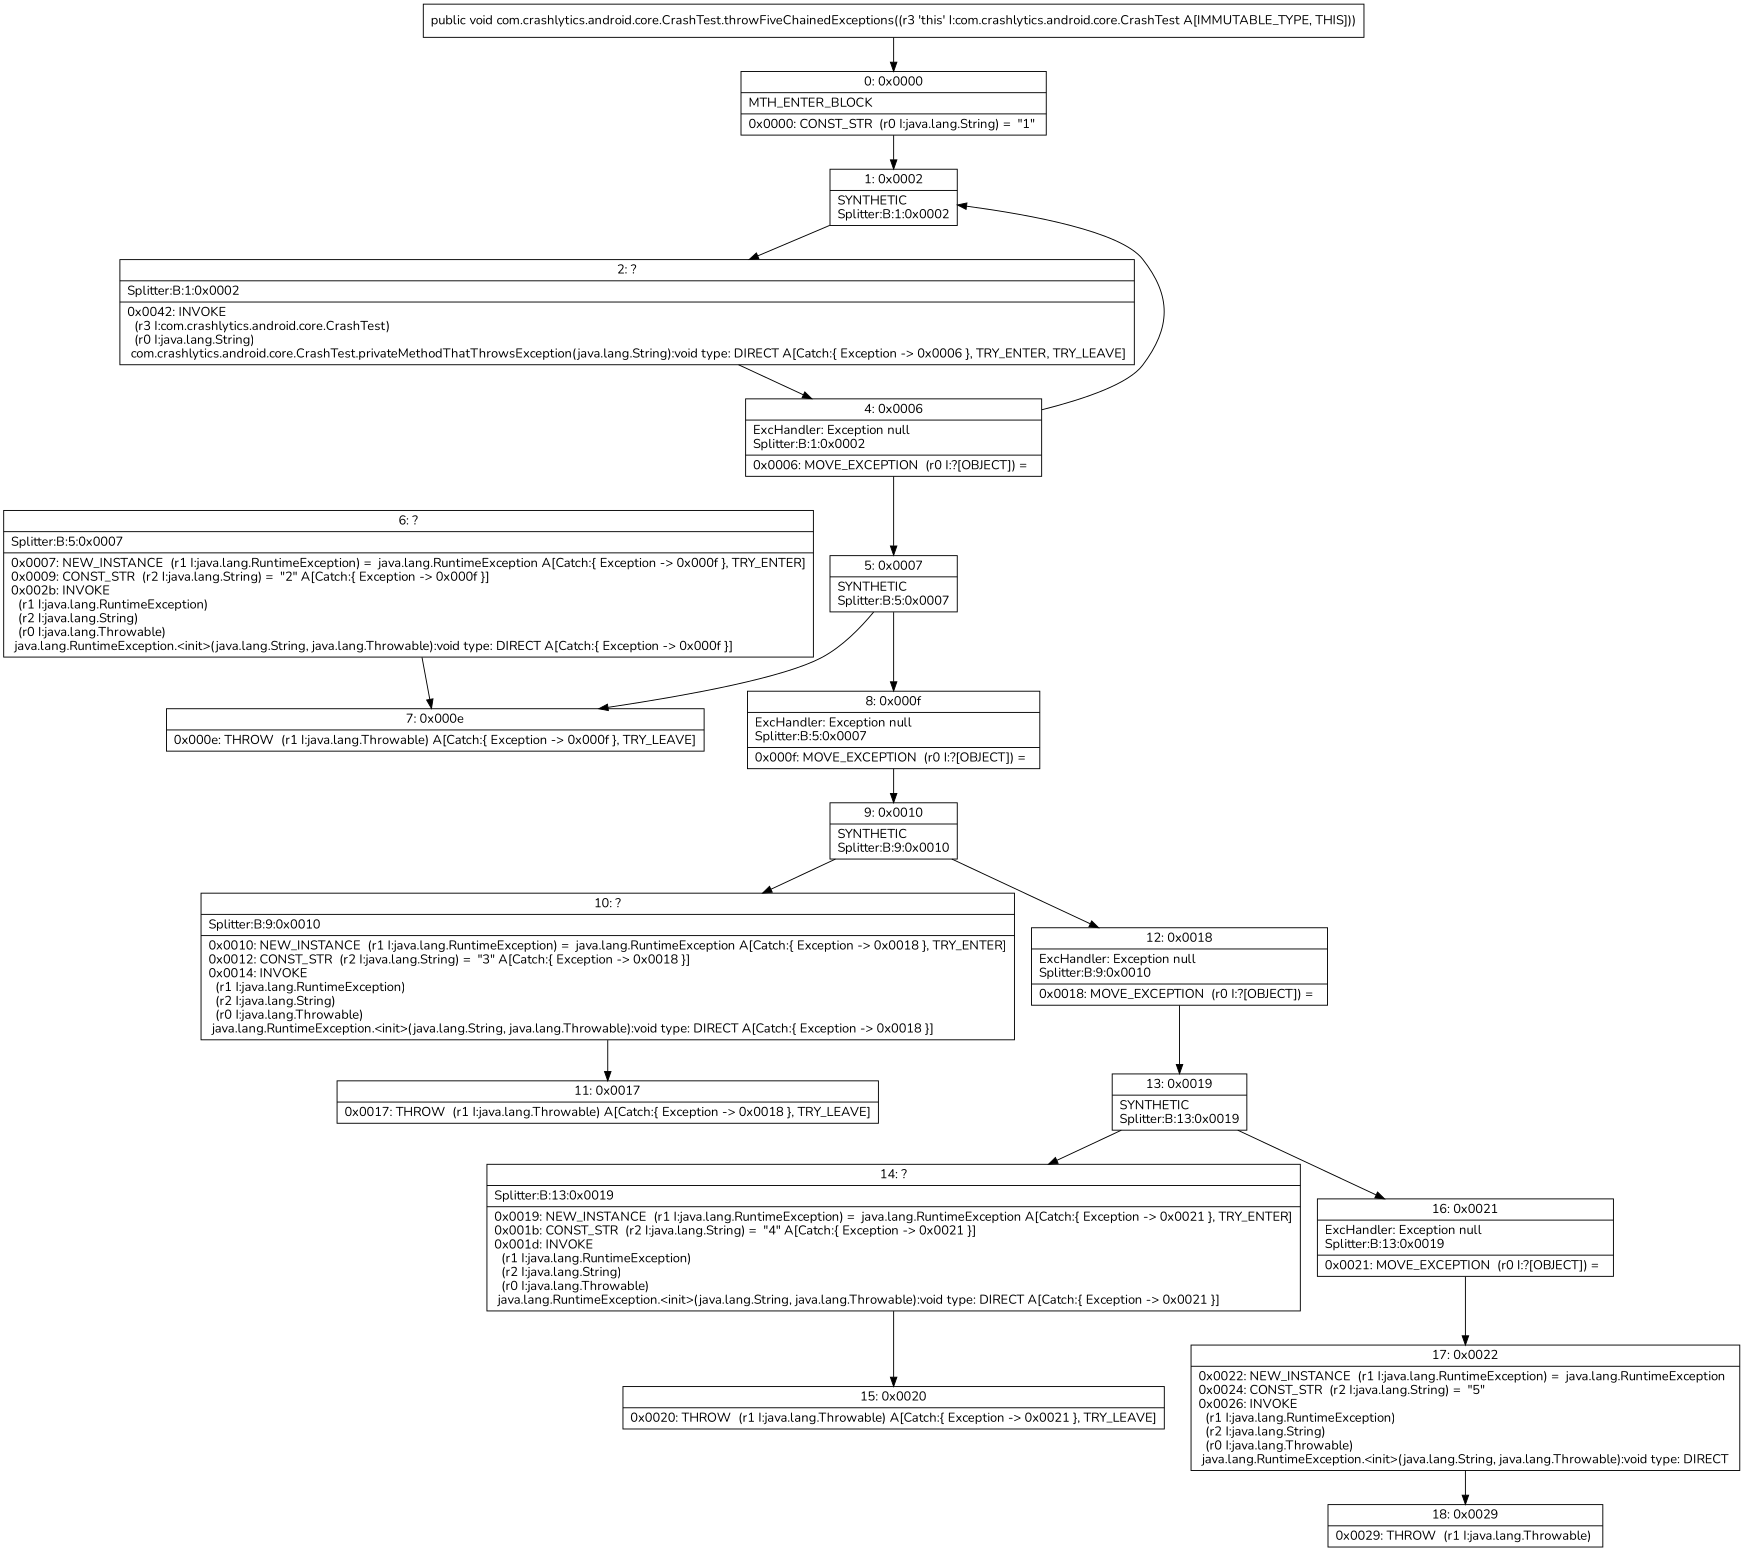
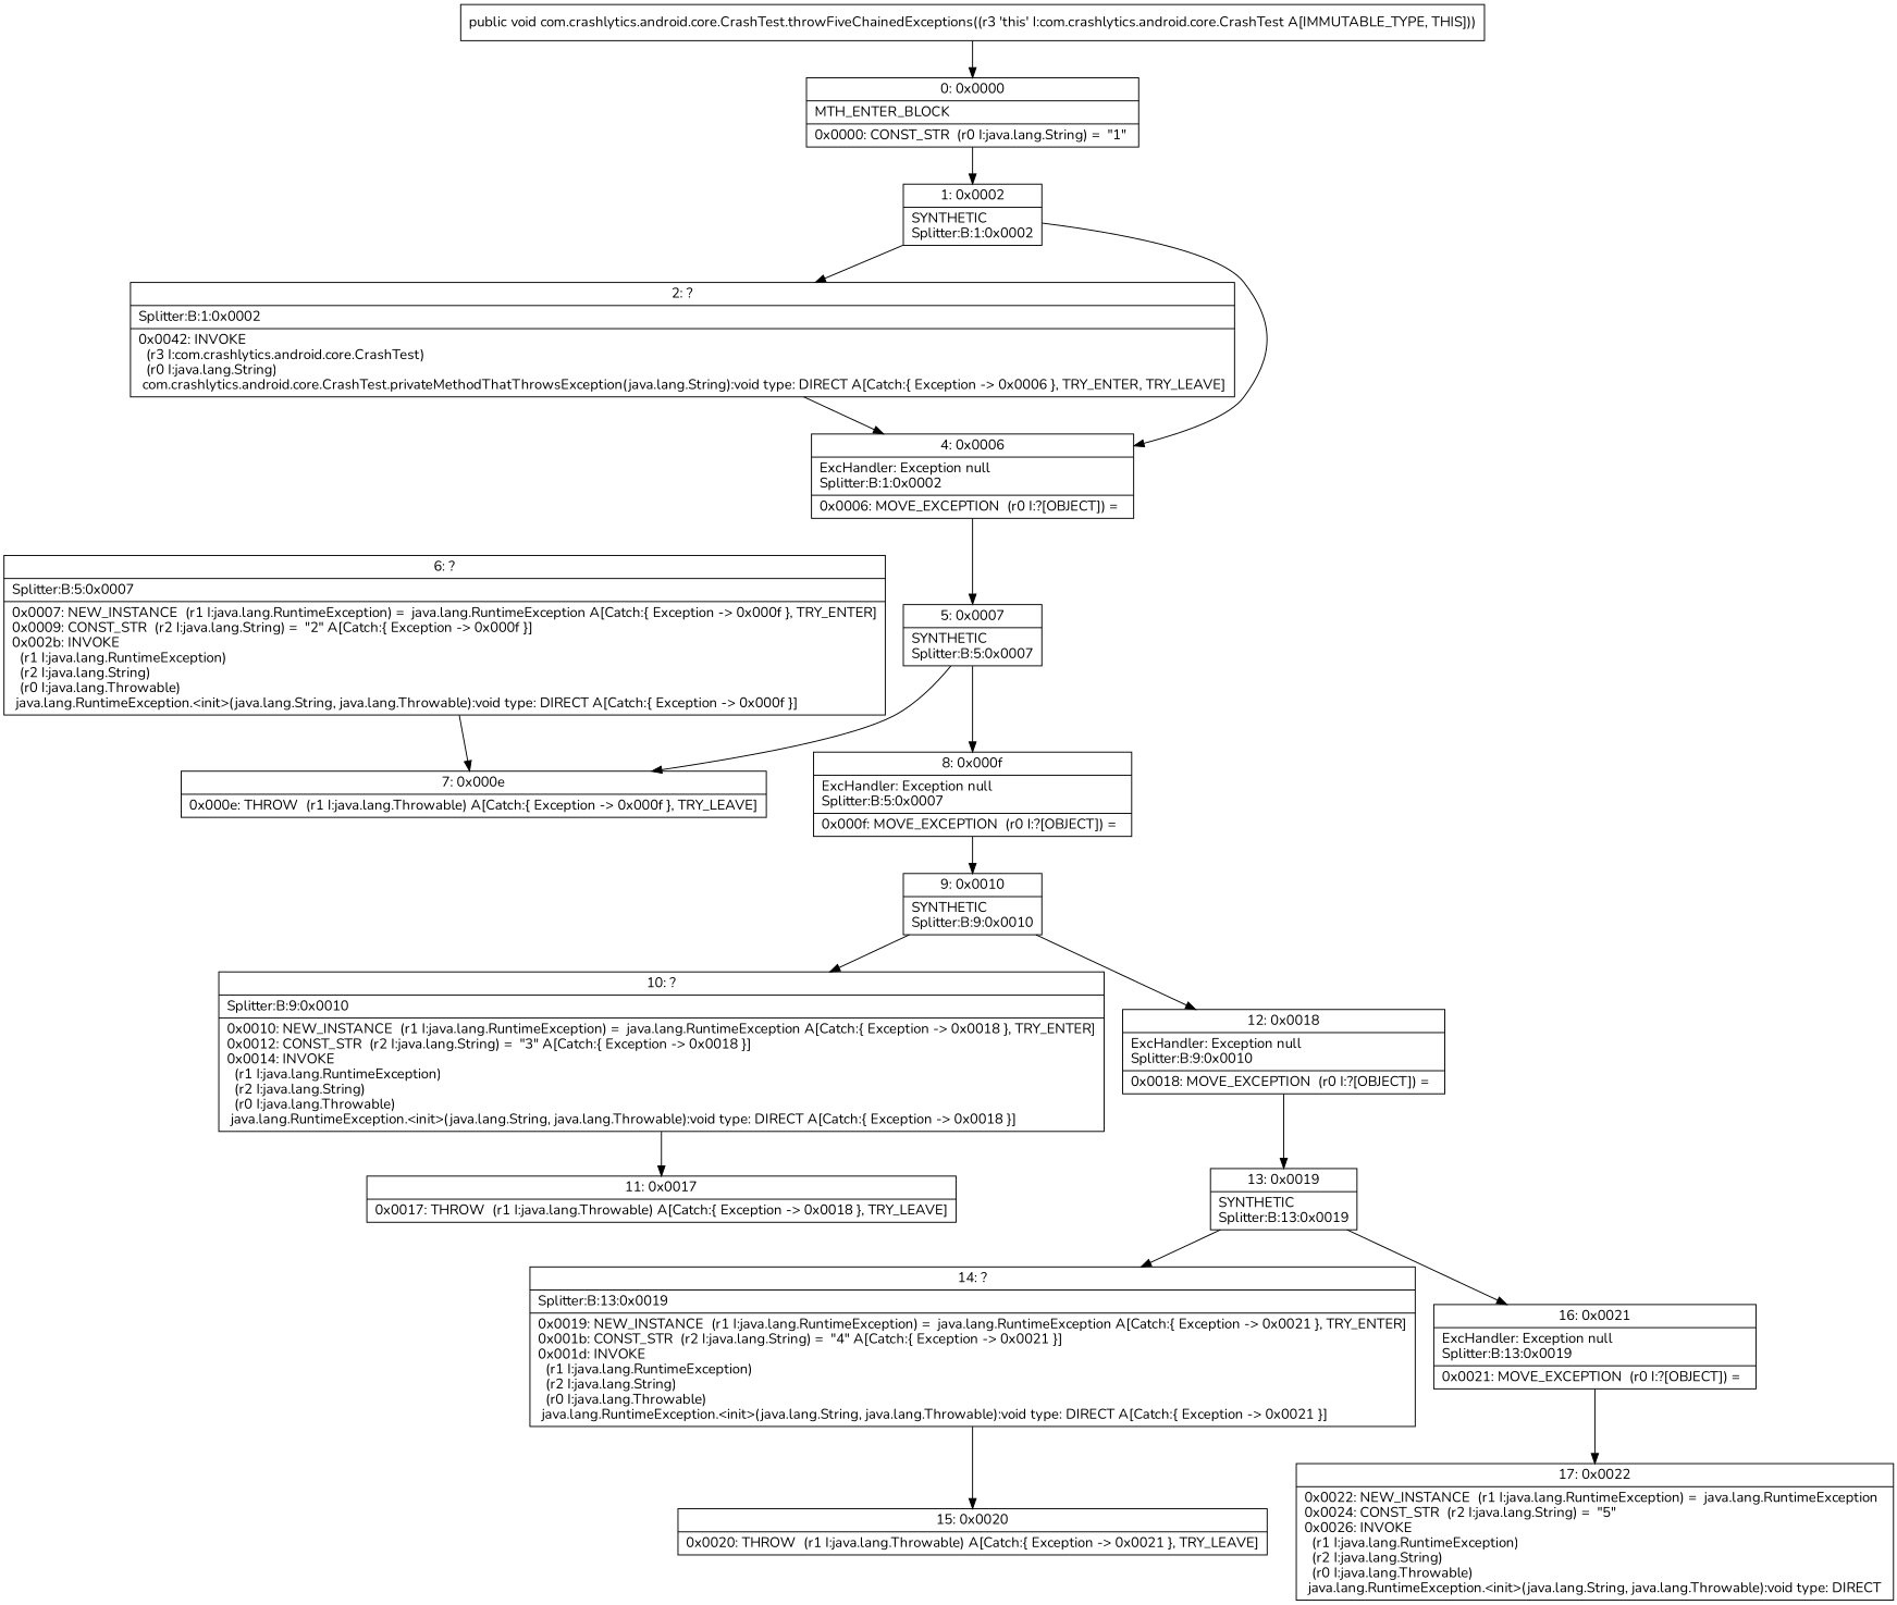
  digraph {
    fontname=Nunito
    node [fontname=Nunito shape=record]
    edge [fontname=Nunito]
    n1 [label="{0\:\ 0x0000|MTH_ENTER_BLOCK\l|0x0000: CONST_STR  (r0 I:java.lang.String) =  \"1\" \l}"]
    n2 [label="{1\:\ 0x0002|SYNTHETIC\lSplitter:B:1:0x0002\l}"]
    n3 [label="{2\:\ ?|Splitter:B:1:0x0002\l|0x0042: INVOKE  \l  (r3 I:com.crashlytics.android.core.CrashTest)\l  (r0 I:java.lang.String)\l com.crashlytics.android.core.CrashTest.privateMethodThatThrowsException(java.lang.String):void type: DIRECT A[Catch:\{ Exception \-\> 0x0006 \}, TRY_ENTER, TRY_LEAVE]\l}"]
    n4 [label="{4\:\ 0x0006|ExcHandler: Exception null\lSplitter:B:1:0x0002\l|0x0006: MOVE_EXCEPTION  (r0 I:?[OBJECT]) =  \l}"]
    n5 [label="{5\:\ 0x0007|SYNTHETIC\lSplitter:B:5:0x0007\l}"]
    n6 [label="{8\:\ 0x000f|ExcHandler: Exception null\lSplitter:B:5:0x0007\l|0x000f: MOVE_EXCEPTION  (r0 I:?[OBJECT]) =  \l}"]
    n7 [label="{7\:\ 0x000e|0x000e: THROW  (r1 I:java.lang.Throwable) A[Catch:\{ Exception \-\> 0x000f \}, TRY_LEAVE]\l}"]
    n8 [label="{6\:\ ?|Splitter:B:5:0x0007\l|0x0007: NEW_INSTANCE  (r1 I:java.lang.RuntimeException) =  java.lang.RuntimeException A[Catch:\{ Exception \-\> 0x000f \}, TRY_ENTER]\l0x0009: CONST_STR  (r2 I:java.lang.String) =  \"2\" A[Catch:\{ Exception \-\> 0x000f \}]\l0x002b: INVOKE  \l  (r1 I:java.lang.RuntimeException)\l  (r2 I:java.lang.String)\l  (r0 I:java.lang.Throwable)\l java.lang.RuntimeException.\<init\>(java.lang.String, java.lang.Throwable):void type: DIRECT A[Catch:\{ Exception \-\> 0x000f \}]\l}"]
    n9 [label="{9\:\ 0x0010|SYNTHETIC\lSplitter:B:9:0x0010\l}"]
    n10 [label="{10\:\ ?|Splitter:B:9:0x0010\l|0x0010: NEW_INSTANCE  (r1 I:java.lang.RuntimeException) =  java.lang.RuntimeException A[Catch:\{ Exception \-\> 0x0018 \}, TRY_ENTER]\l0x0012: CONST_STR  (r2 I:java.lang.String) =  \"3\" A[Catch:\{ Exception \-\> 0x0018 \}]\l0x0014: INVOKE  \l  (r1 I:java.lang.RuntimeException)\l  (r2 I:java.lang.String)\l  (r0 I:java.lang.Throwable)\l java.lang.RuntimeException.\<init\>(java.lang.String, java.lang.Throwable):void type: DIRECT A[Catch:\{ Exception \-\> 0x0018 \}]\l}"]
    n11 [label="{12\:\ 0x0018|ExcHandler: Exception null\lSplitter:B:9:0x0010\l|0x0018: MOVE_EXCEPTION  (r0 I:?[OBJECT]) =  \l}"]
    n12 [label="{11\:\ 0x0017|0x0017: THROW  (r1 I:java.lang.Throwable) A[Catch:\{ Exception \-\> 0x0018 \}, TRY_LEAVE]\l}"]
    n13 [label="{13\:\ 0x0019|SYNTHETIC\lSplitter:B:13:0x0019\l}"]
    n14 [label="{14\:\ ?|Splitter:B:13:0x0019\l|0x0019: NEW_INSTANCE  (r1 I:java.lang.RuntimeException) =  java.lang.RuntimeException A[Catch:\{ Exception \-\> 0x0021 \}, TRY_ENTER]\l0x001b: CONST_STR  (r2 I:java.lang.String) =  \"4\" A[Catch:\{ Exception \-\> 0x0021 \}]\l0x001d: INVOKE  \l  (r1 I:java.lang.RuntimeException)\l  (r2 I:java.lang.String)\l  (r0 I:java.lang.Throwable)\l java.lang.RuntimeException.\<init\>(java.lang.String, java.lang.Throwable):void type: DIRECT A[Catch:\{ Exception \-\> 0x0021 \}]\l}"]
    n15 [label="{16\:\ 0x0021|ExcHandler: Exception null\lSplitter:B:13:0x0019\l|0x0021: MOVE_EXCEPTION  (r0 I:?[OBJECT]) =  \l}"]
    n16 [label="{15\:\ 0x0020|0x0020: THROW  (r1 I:java.lang.Throwable) A[Catch:\{ Exception \-\> 0x0021 \}, TRY_LEAVE]\l}"]
    n17 [label="{17\:\ 0x0022|0x0022: NEW_INSTANCE  (r1 I:java.lang.RuntimeException) =  java.lang.RuntimeException \l0x0024: CONST_STR  (r2 I:java.lang.String) =  \"5\" \l0x0026: INVOKE  \l  (r1 I:java.lang.RuntimeException)\l  (r2 I:java.lang.String)\l  (r0 I:java.lang.Throwable)\l java.lang.RuntimeException.\<init\>(java.lang.String, java.lang.Throwable):void type: DIRECT \l}"]
-   n18 [label="{18\:\ 0x0029|0x0029: THROW  (r1 I:java.lang.Throwable) \l}"]
    n19 [label="{public void com.crashlytics.android.core.CrashTest.throwFiveChainedExceptions((r3 'this' I:com.crashlytics.android.core.CrashTest A[IMMUTABLE_TYPE, THIS])) }"]
    n1 -> n2
    n2 -> n3
-   n4 -> n2
+   n2 -> n4
    n3 -> n4
    n4 -> n5
    n5 -> n6
    n5 -> n7
    n6 -> n9
    n8 -> n7
    n9 -> n10
    n9 -> n11
    n10 -> n12
    n11 -> n13
    n13 -> n14
    n13 -> n15
    n14 -> n16
    n15 -> n17
-   n17 -> n18
    n19 -> n1
  }
